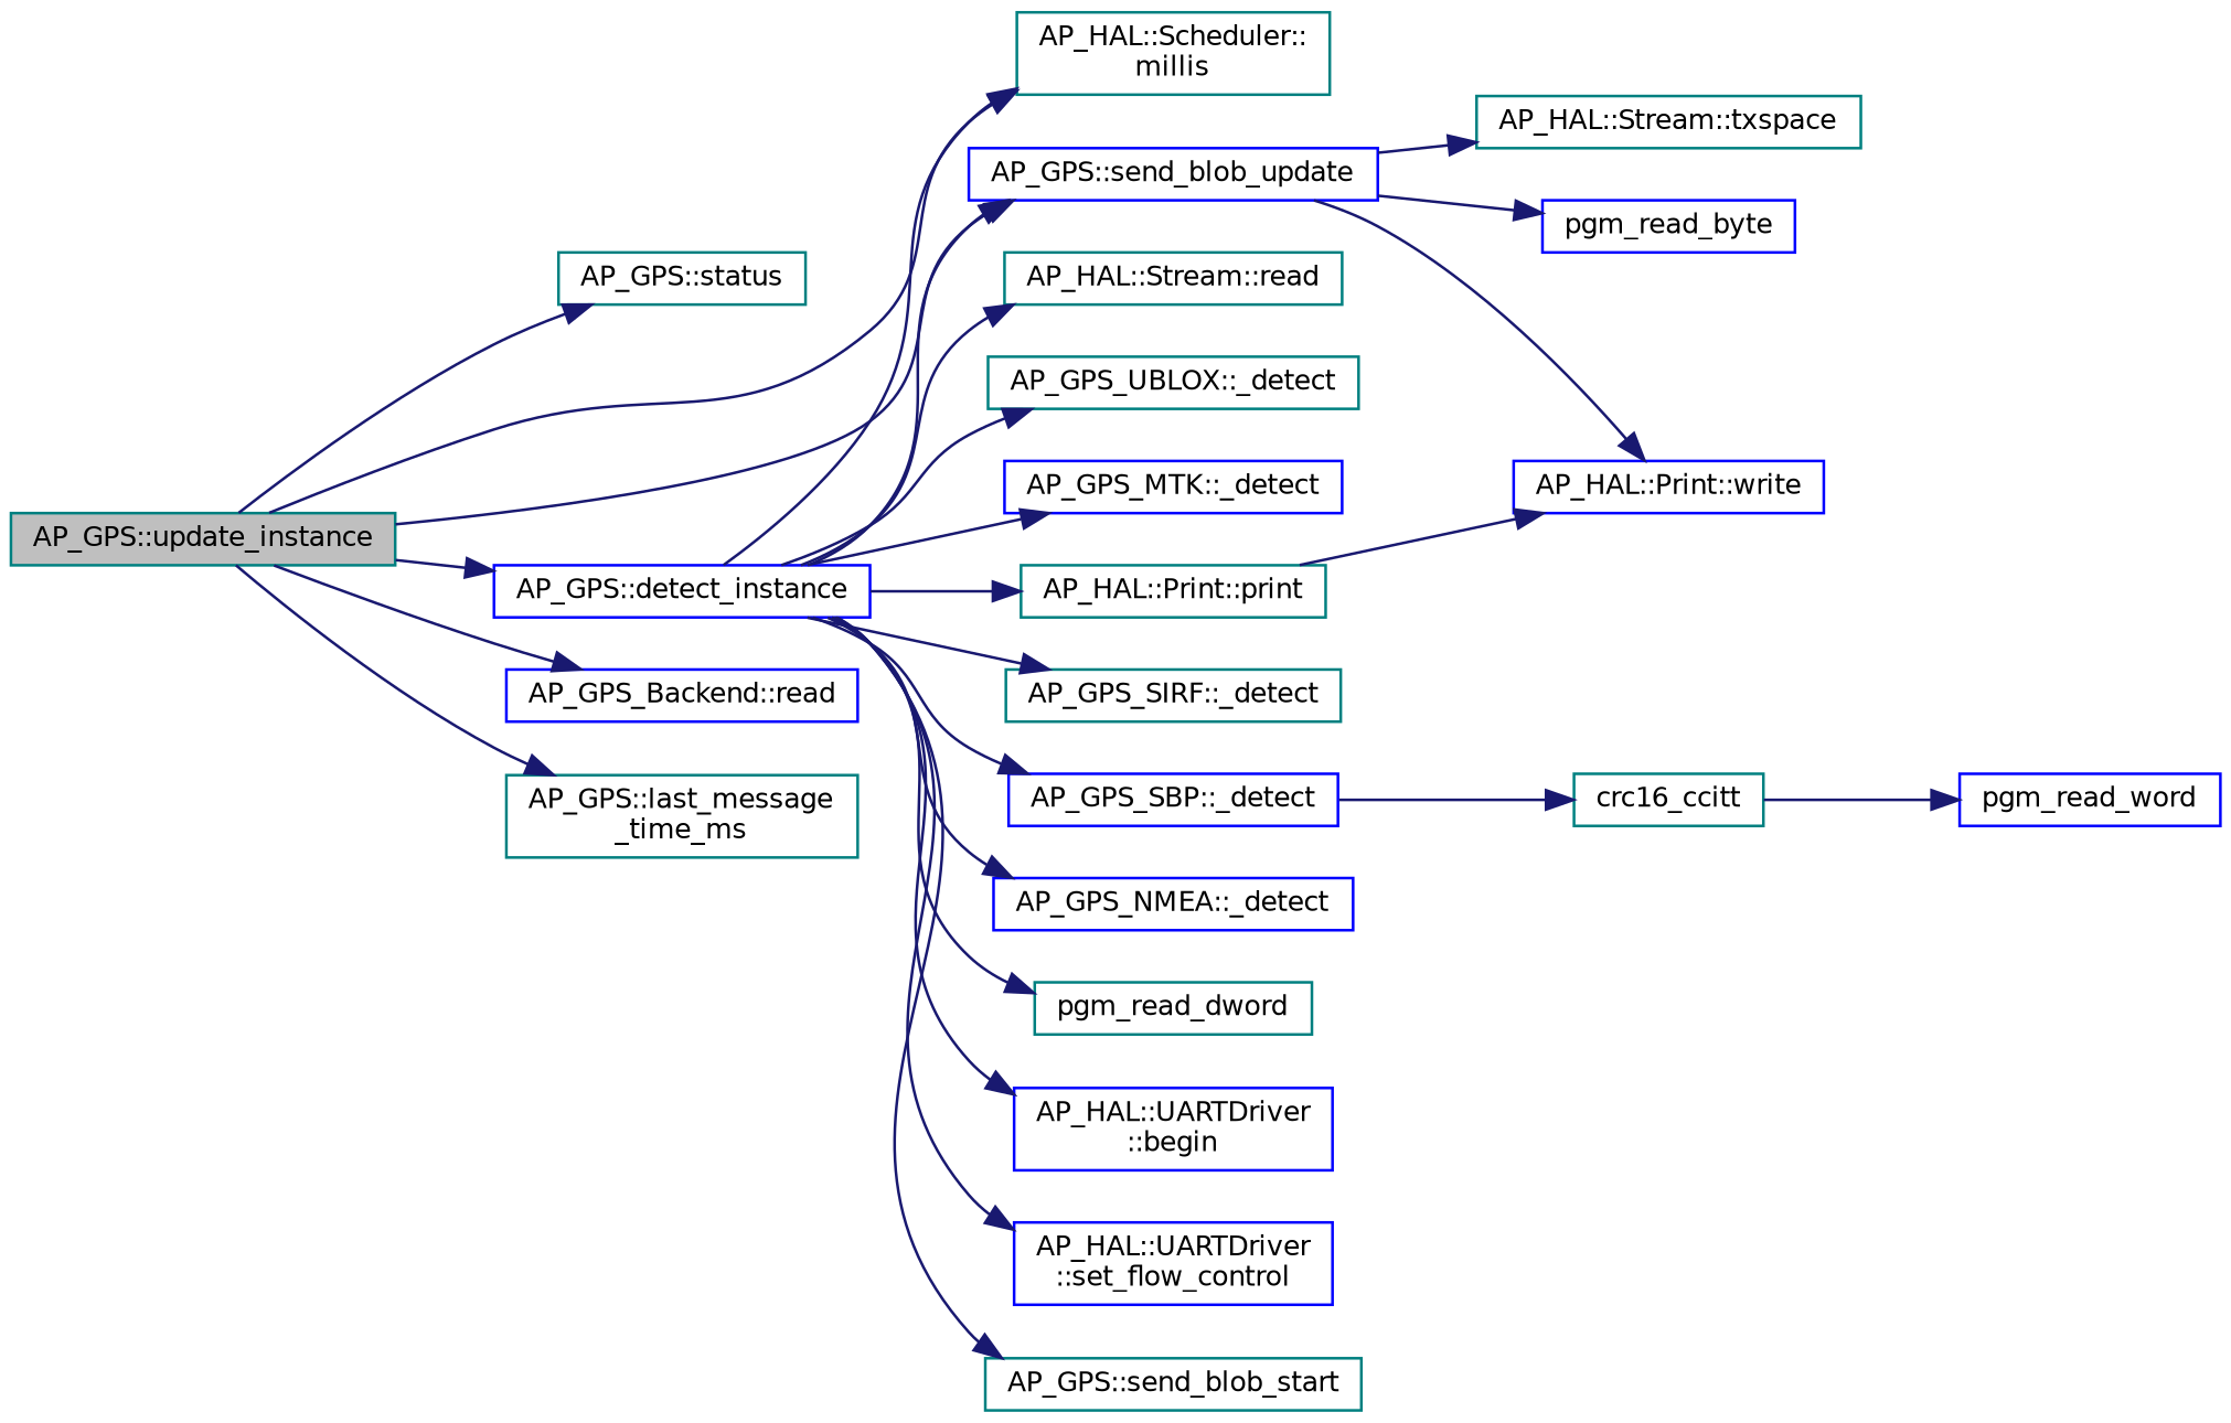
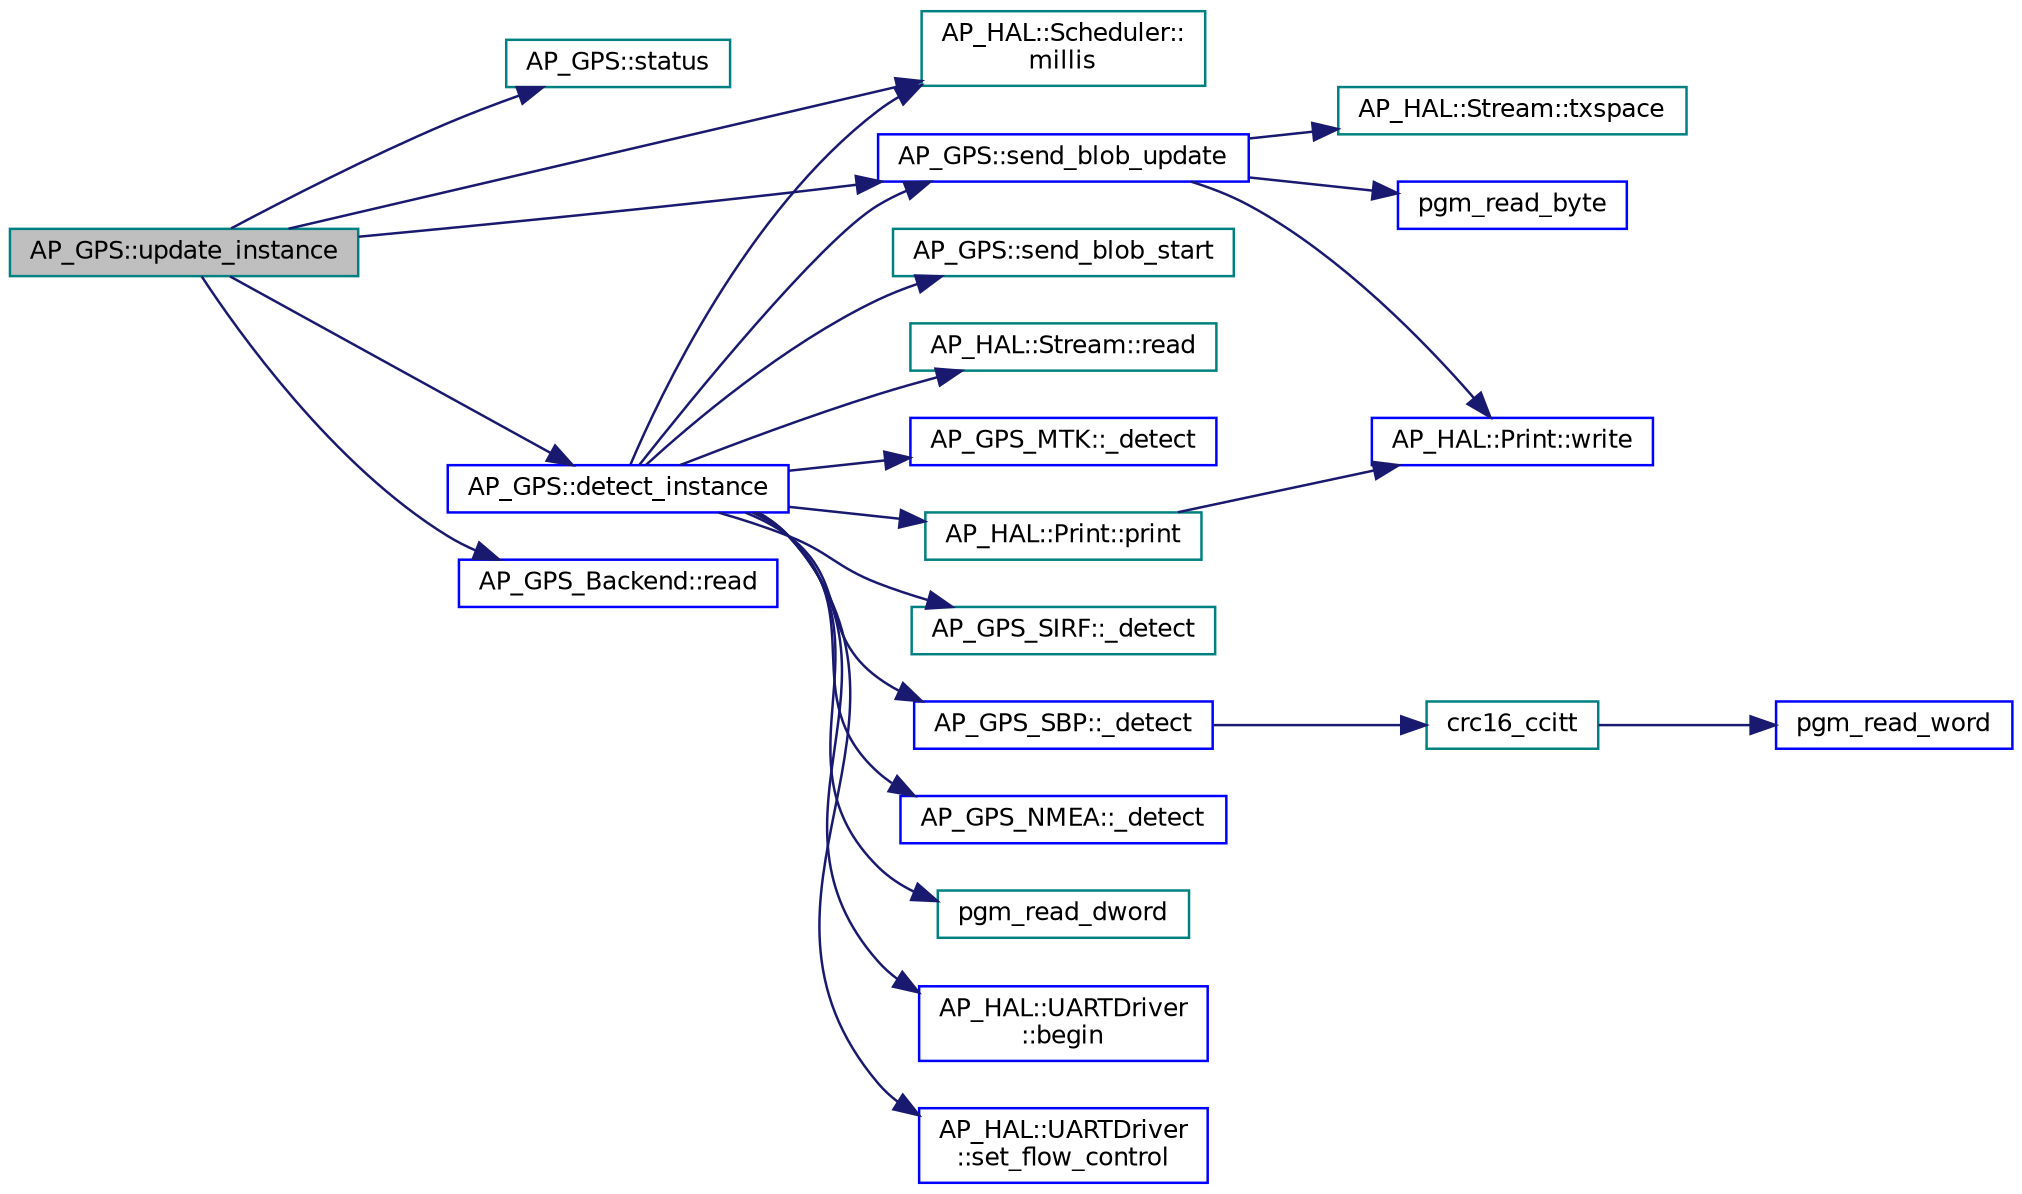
  digraph {
    rankdir=LR
    node [color=teal fillcolor=white fontname=Helvetica fontsize=10 shape=record style=filled]
    edge [color=midnightblue fontname=Helvetica fontsize=10 labelfontname=Helvetica labelfontsize=10 style=solid]
    n1 [fillcolor=grey75 fontcolor=black height=0.2 label="AP_GPS::update_instance" width=0.4]
    n2 [height=0.2 label="AP_GPS::status" width=0.4]
    n3 [color=blue height=0.2 label="AP_GPS::detect_instance" width=0.4]
    n4 [height=0.2 label="AP_HAL::Scheduler::\lmillis" width=0.4]
    n5 [color=blue height=0.2 label="AP_GPS::send_blob_update" width=0.4]
    n6 [color=blue height=0.2 label="AP_GPS_Backend::read" width=0.4]
-   n7 [height=0.2 label="AP_GPS::last_message\l_time_ms" width=0.4]
    n8 [height=0.2 label="AP_HAL::Print::print" width=0.4]
    n9 [height=0.2 label=pgm_read_dword width=0.4]
    n10 [color=blue height=0.2 label="AP_HAL::UARTDriver\l::begin" width=0.4]
    n11 [color=blue height=0.2 label="AP_HAL::UARTDriver\l::set_flow_control" width=0.4]
    n12 [height=0.2 label="AP_GPS::send_blob_start" width=0.4]
    n13 [height=0.2 label="AP_HAL::Stream::read" width=0.4]
-   n14 [height=0.2 label="AP_GPS_UBLOX::_detect" width=0.4]
    n15 [color=blue height=0.2 label="AP_GPS_MTK::_detect" width=0.4]
    n16 [color=blue height=0.2 label="AP_GPS_SBP::_detect" width=0.4]
    n17 [height=0.2 label="AP_GPS_SIRF::_detect" width=0.4]
    n18 [color=blue height=0.2 label="AP_GPS_NMEA::_detect" width=0.4]
    n19 [color=blue height=0.2 label="AP_HAL::Print::write" width=0.4]
    n20 [height=0.2 label="AP_HAL::Stream::txspace" width=0.4]
    n21 [color=blue height=0.2 label=pgm_read_byte width=0.4]
    n22 [height=0.2 label=crc16_ccitt width=0.4]
    n23 [color=blue height=0.2 label=pgm_read_word width=0.4]
    n1 -> n2
    n1 -> n3
    n1 -> n4
    n1 -> n5
    n1 -> n6
-   n1 -> n7
    n3 -> n4
    n3 -> n5
    n3 -> n8
    n3 -> n9
    n3 -> n10
    n3 -> n11
    n3 -> n12
    n3 -> n13
-   n3 -> n14
    n3 -> n15
    n3 -> n16
    n3 -> n17
    n3 -> n18
    n5 -> n19
    n5 -> n20
    n5 -> n21
    n8 -> n19
    n16 -> n22
    n22 -> n23
  }
